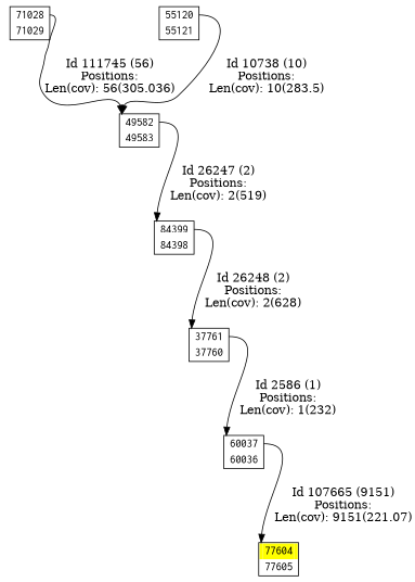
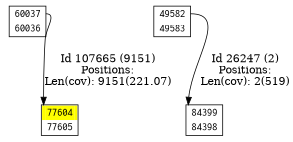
  digraph {
    node [color=black fontname=Courier penwidth=1.8 shape=plaintext]
    edge [color=black headport=port_49582_in]
-   n1 [label=<<TABLE BORDER="1" CELLSPACING="0" > <TR><TD BORDER="0" PORT = "port_37761_in" color="white" bgcolor="white" ></TD><TD BORDER="0" color="white" bgcolor="white" >37761</TD><TD BORDER="0" PORT = "port_37761_out" color="white" bgcolor="white" ></TD></TR> <TR><TD BORDER="0" PORT = "port_37760_out" color="white" bgcolor="white" ></TD><TD BORDER="0" color="white" bgcolor="white" >37760</TD><TD BORDER="0" PORT = "port_37760_in" color="white" bgcolor="white" ></TD></TR> </TABLE>>]
    n2 [label=<<TABLE BORDER="1" CELLSPACING="0" > <TR><TD BORDER="0" PORT = "port_60037_in" color="white" bgcolor="white" ></TD><TD BORDER="0" color="white" bgcolor="white" >60037</TD><TD BORDER="0" PORT = "port_60037_out" color="white" bgcolor="white" ></TD></TR> <TR><TD BORDER="0" PORT = "port_60036_out" color="white" bgcolor="white" ></TD><TD BORDER="0" color="white" bgcolor="white" >60036</TD><TD BORDER="0" PORT = "port_60036_in" color="white" bgcolor="white" ></TD></TR> </TABLE>>]
    n3 [label=<<TABLE BORDER="1" CELLSPACING="0" > <TR><TD BORDER="0" PORT = "port_77604_in" color="yellow" bgcolor="yellow" ></TD><TD BORDER="0" color="yellow" bgcolor="yellow" >77604</TD><TD BORDER="0" PORT = "port_77604_out" color="yellow" bgcolor="yellow" ></TD></TR> <TR><TD BORDER="0" PORT = "port_77605_out" color="white" bgcolor="white" ></TD><TD BORDER="0" color="white" bgcolor="white" >77605</TD><TD BORDER="0" PORT = "port_77605_in" color="white" bgcolor="white" ></TD></TR> </TABLE>>]
-   n4 [label=<<TABLE BORDER="1" CELLSPACING="0" > <TR><TD BORDER="0" PORT = "port_71028_in" color="white" bgcolor="white" ></TD><TD BORDER="0" color="white" bgcolor="white" >71028</TD><TD BORDER="0" PORT = "port_71028_out" color="white" bgcolor="white" ></TD></TR> <TR><TD BORDER="0" PORT = "port_71029_out" color="white" bgcolor="white" ></TD><TD BORDER="0" color="white" bgcolor="white" >71029</TD><TD BORDER="0" PORT = "port_71029_in" color="white" bgcolor="white" ></TD></TR> </TABLE>>]
    n5 [label=<<TABLE BORDER="1" CELLSPACING="0" > <TR><TD BORDER="0" PORT = "port_49582_in" color="white" bgcolor="white" ></TD><TD BORDER="0" color="white" bgcolor="white" >49582</TD><TD BORDER="0" PORT = "port_49582_out" color="white" bgcolor="white" ></TD></TR> <TR><TD BORDER="0" PORT = "port_49583_out" color="white" bgcolor="white" ></TD><TD BORDER="0" color="white" bgcolor="white" >49583</TD><TD BORDER="0" PORT = "port_49583_in" color="white" bgcolor="white" ></TD></TR> </TABLE>>]
    n6 [label=<<TABLE BORDER="1" CELLSPACING="0" > <TR><TD BORDER="0" PORT = "port_84399_in" color="white" bgcolor="white" ></TD><TD BORDER="0" color="white" bgcolor="white" >84399</TD><TD BORDER="0" PORT = "port_84399_out" color="white" bgcolor="white" ></TD></TR> <TR><TD BORDER="0" PORT = "port_84398_out" color="white" bgcolor="white" ></TD><TD BORDER="0" color="white" bgcolor="white" >84398</TD><TD BORDER="0" PORT = "port_84398_in" color="white" bgcolor="white" ></TD></TR> </TABLE>>]
-   n7 [label=<<TABLE BORDER="1" CELLSPACING="0" > <TR><TD BORDER="0" PORT = "port_55120_in" color="white" bgcolor="white" ></TD><TD BORDER="0" color="white" bgcolor="white" >55120</TD><TD BORDER="0" PORT = "port_55120_out" color="white" bgcolor="white" ></TD></TR> <TR><TD BORDER="0" PORT = "port_55121_out" color="white" bgcolor="white" ></TD><TD BORDER="0" color="white" bgcolor="white" >55121</TD><TD BORDER="0" PORT = "port_55121_in" color="white" bgcolor="white" ></TD></TR> </TABLE>>]
-   n1 -> n2 [headport=port_60037_in label="Id 2586 (1)\nPositions:\nLen(cov): 1(232)" tailport=port_37761_out]
    n2 -> n3 [headport=port_77604_in label="Id 107665 (9151)\nPositions:\nLen(cov): 9151(221.07)" tailport=port_60037_out]
-   n4 -> n5 [label="Id 111745 (56)\nPositions:\nLen(cov): 56(305.036)" tailport=port_71028_out]
    n5 -> n6 [headport=port_84399_in label="Id 26247 (2)\nPositions:\nLen(cov): 2(519)" tailport=port_49582_out]
-   n6 -> n1 [headport=port_37761_in label="Id 26248 (2)\nPositions:\nLen(cov): 2(628)" tailport=port_84399_out]
-   n7 -> n5 [label="Id 10738 (10)\nPositions:\nLen(cov): 10(283.5)" tailport=port_55120_out]
  }
